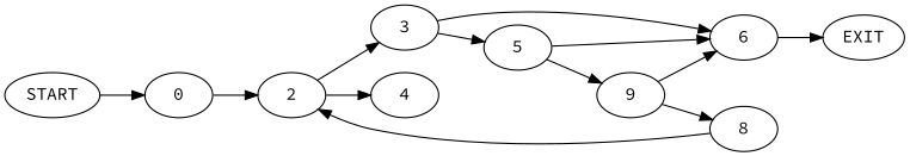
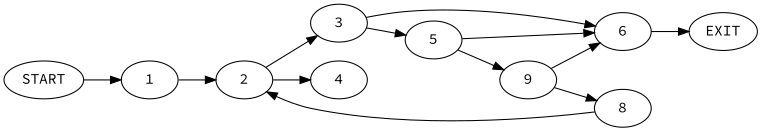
  digraph {
    fontname="Source Code Pro"
    rankdir=LR
    node [fontname="Source Code Pro"]
    edge [fontname="Source Code Pro"]
    n1 [label=START]
-   1 [label=0]
+   1
    2
    n4 [label=EXIT]
    3
    4
    5
    6
    n9 [label=9]
    8
    n1 -> 1
    1 -> 2
    2 -> 3
    2 -> 4
    3 -> 5
    3 -> 6
    5 -> 6
    5 -> n9
    6 -> n4
    n9 -> 6
    n9 -> 8
    8 -> 2
  }
